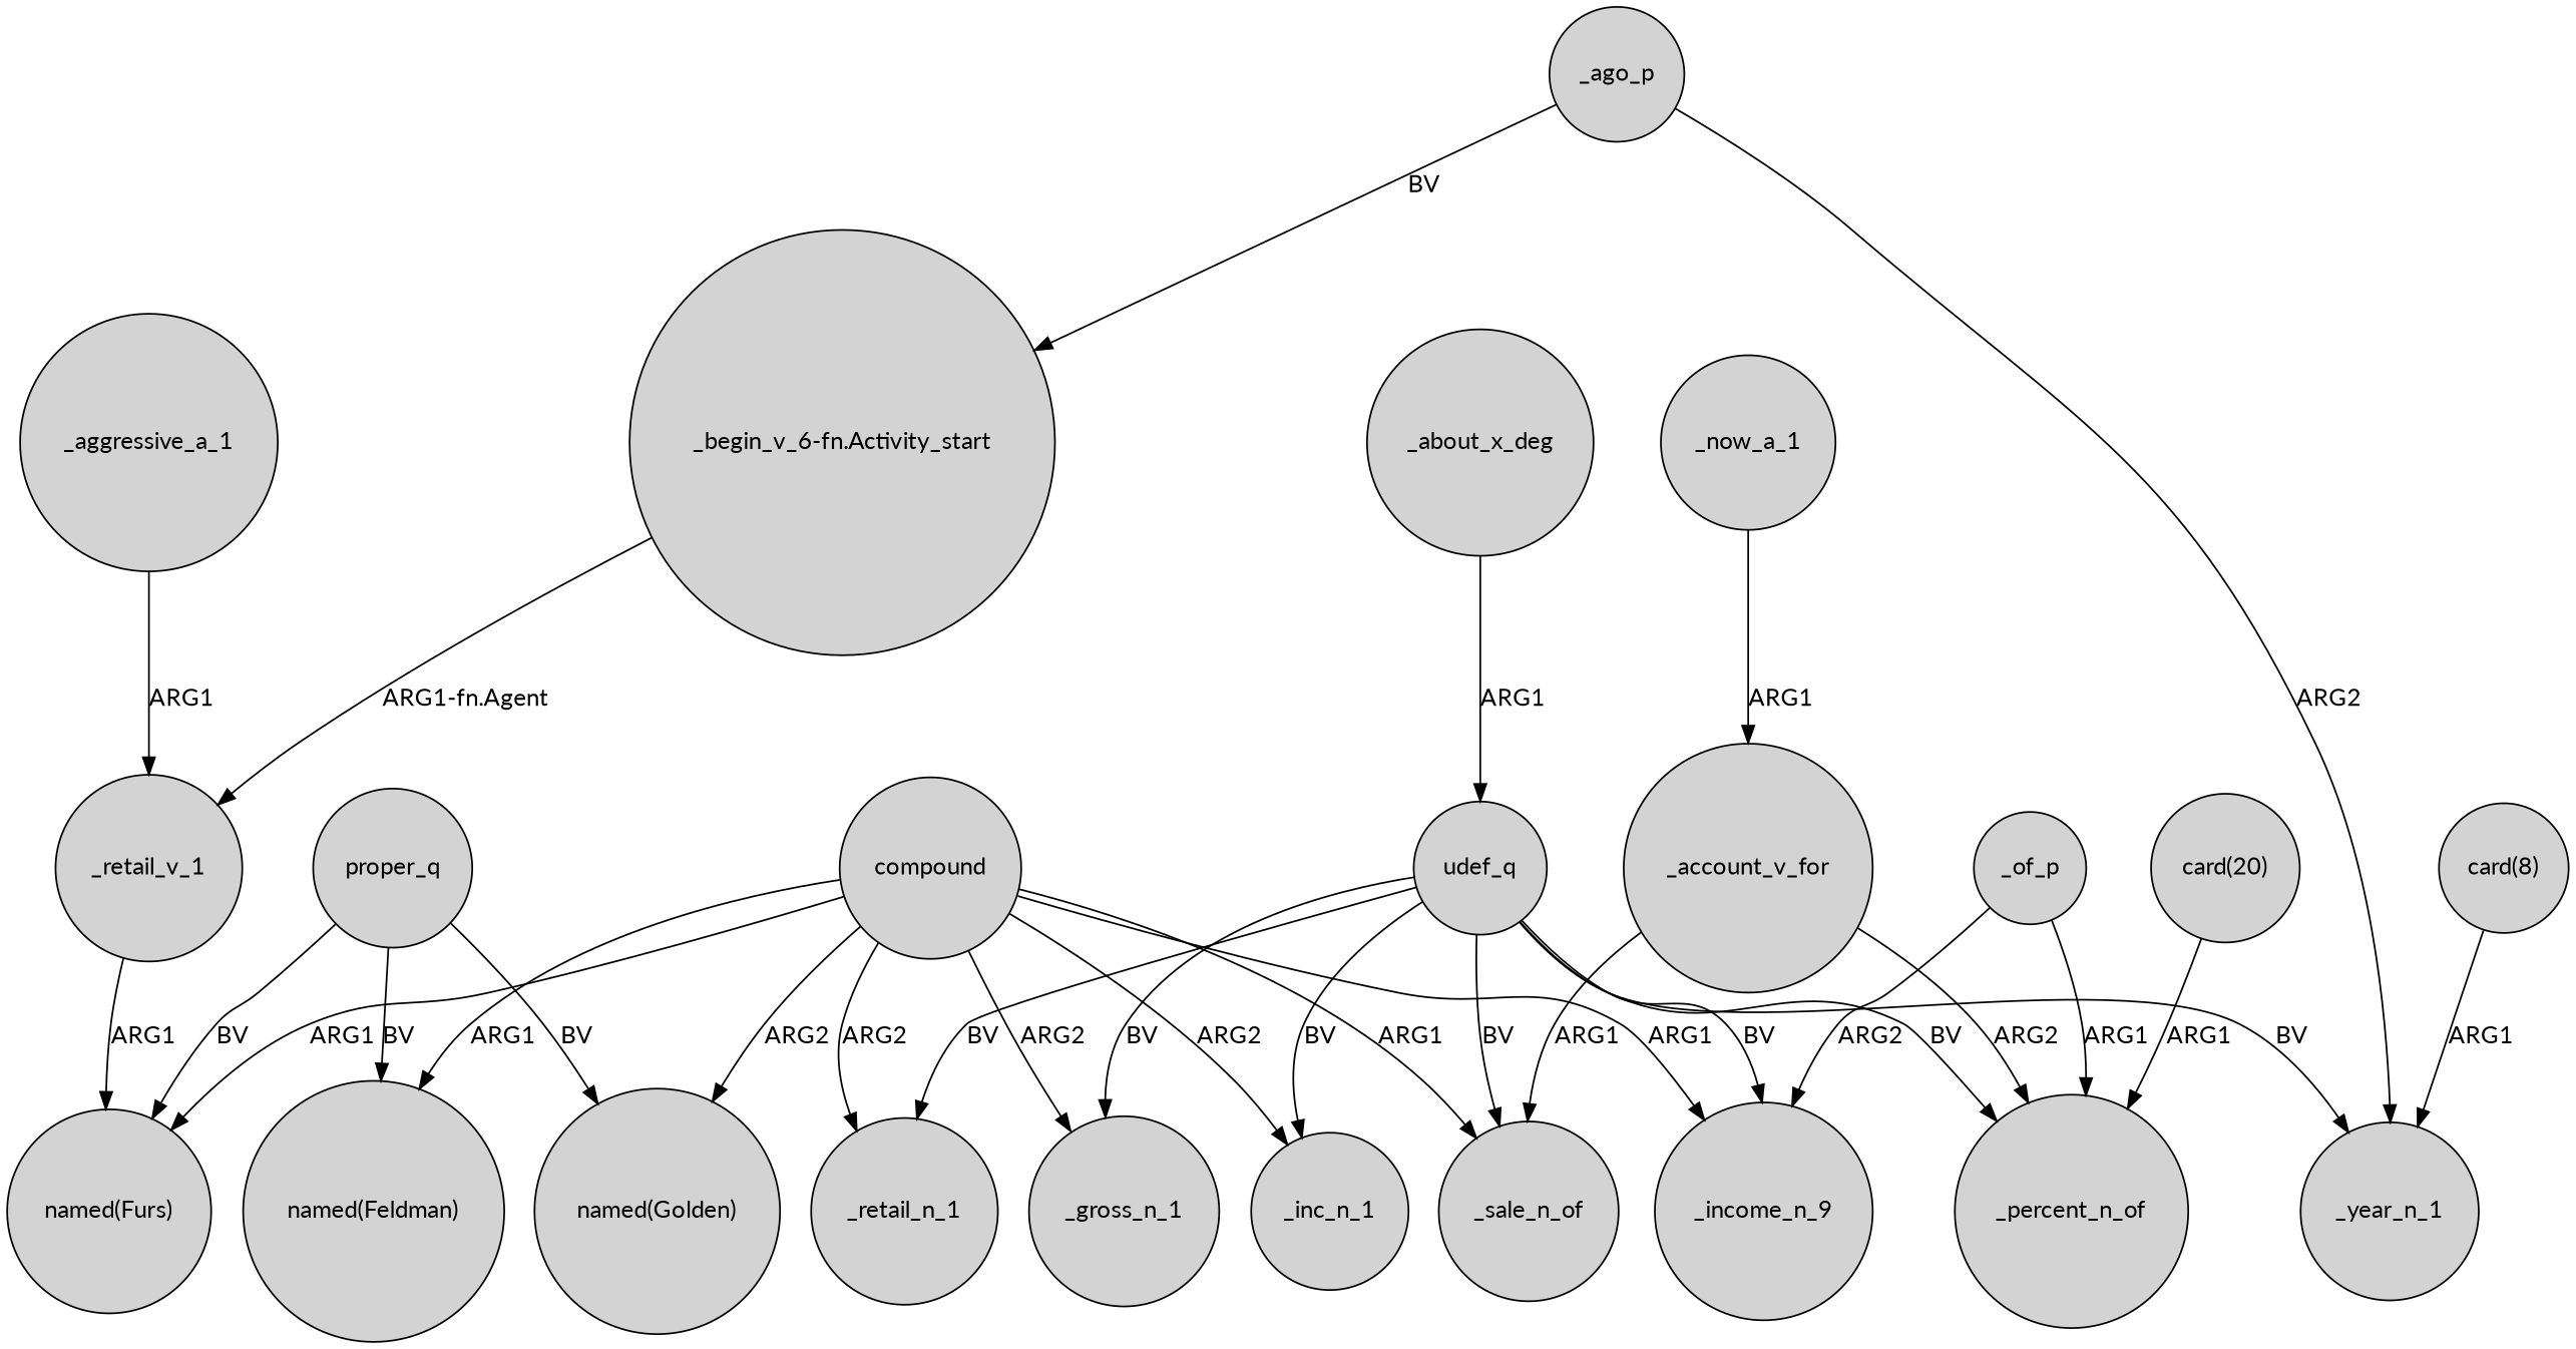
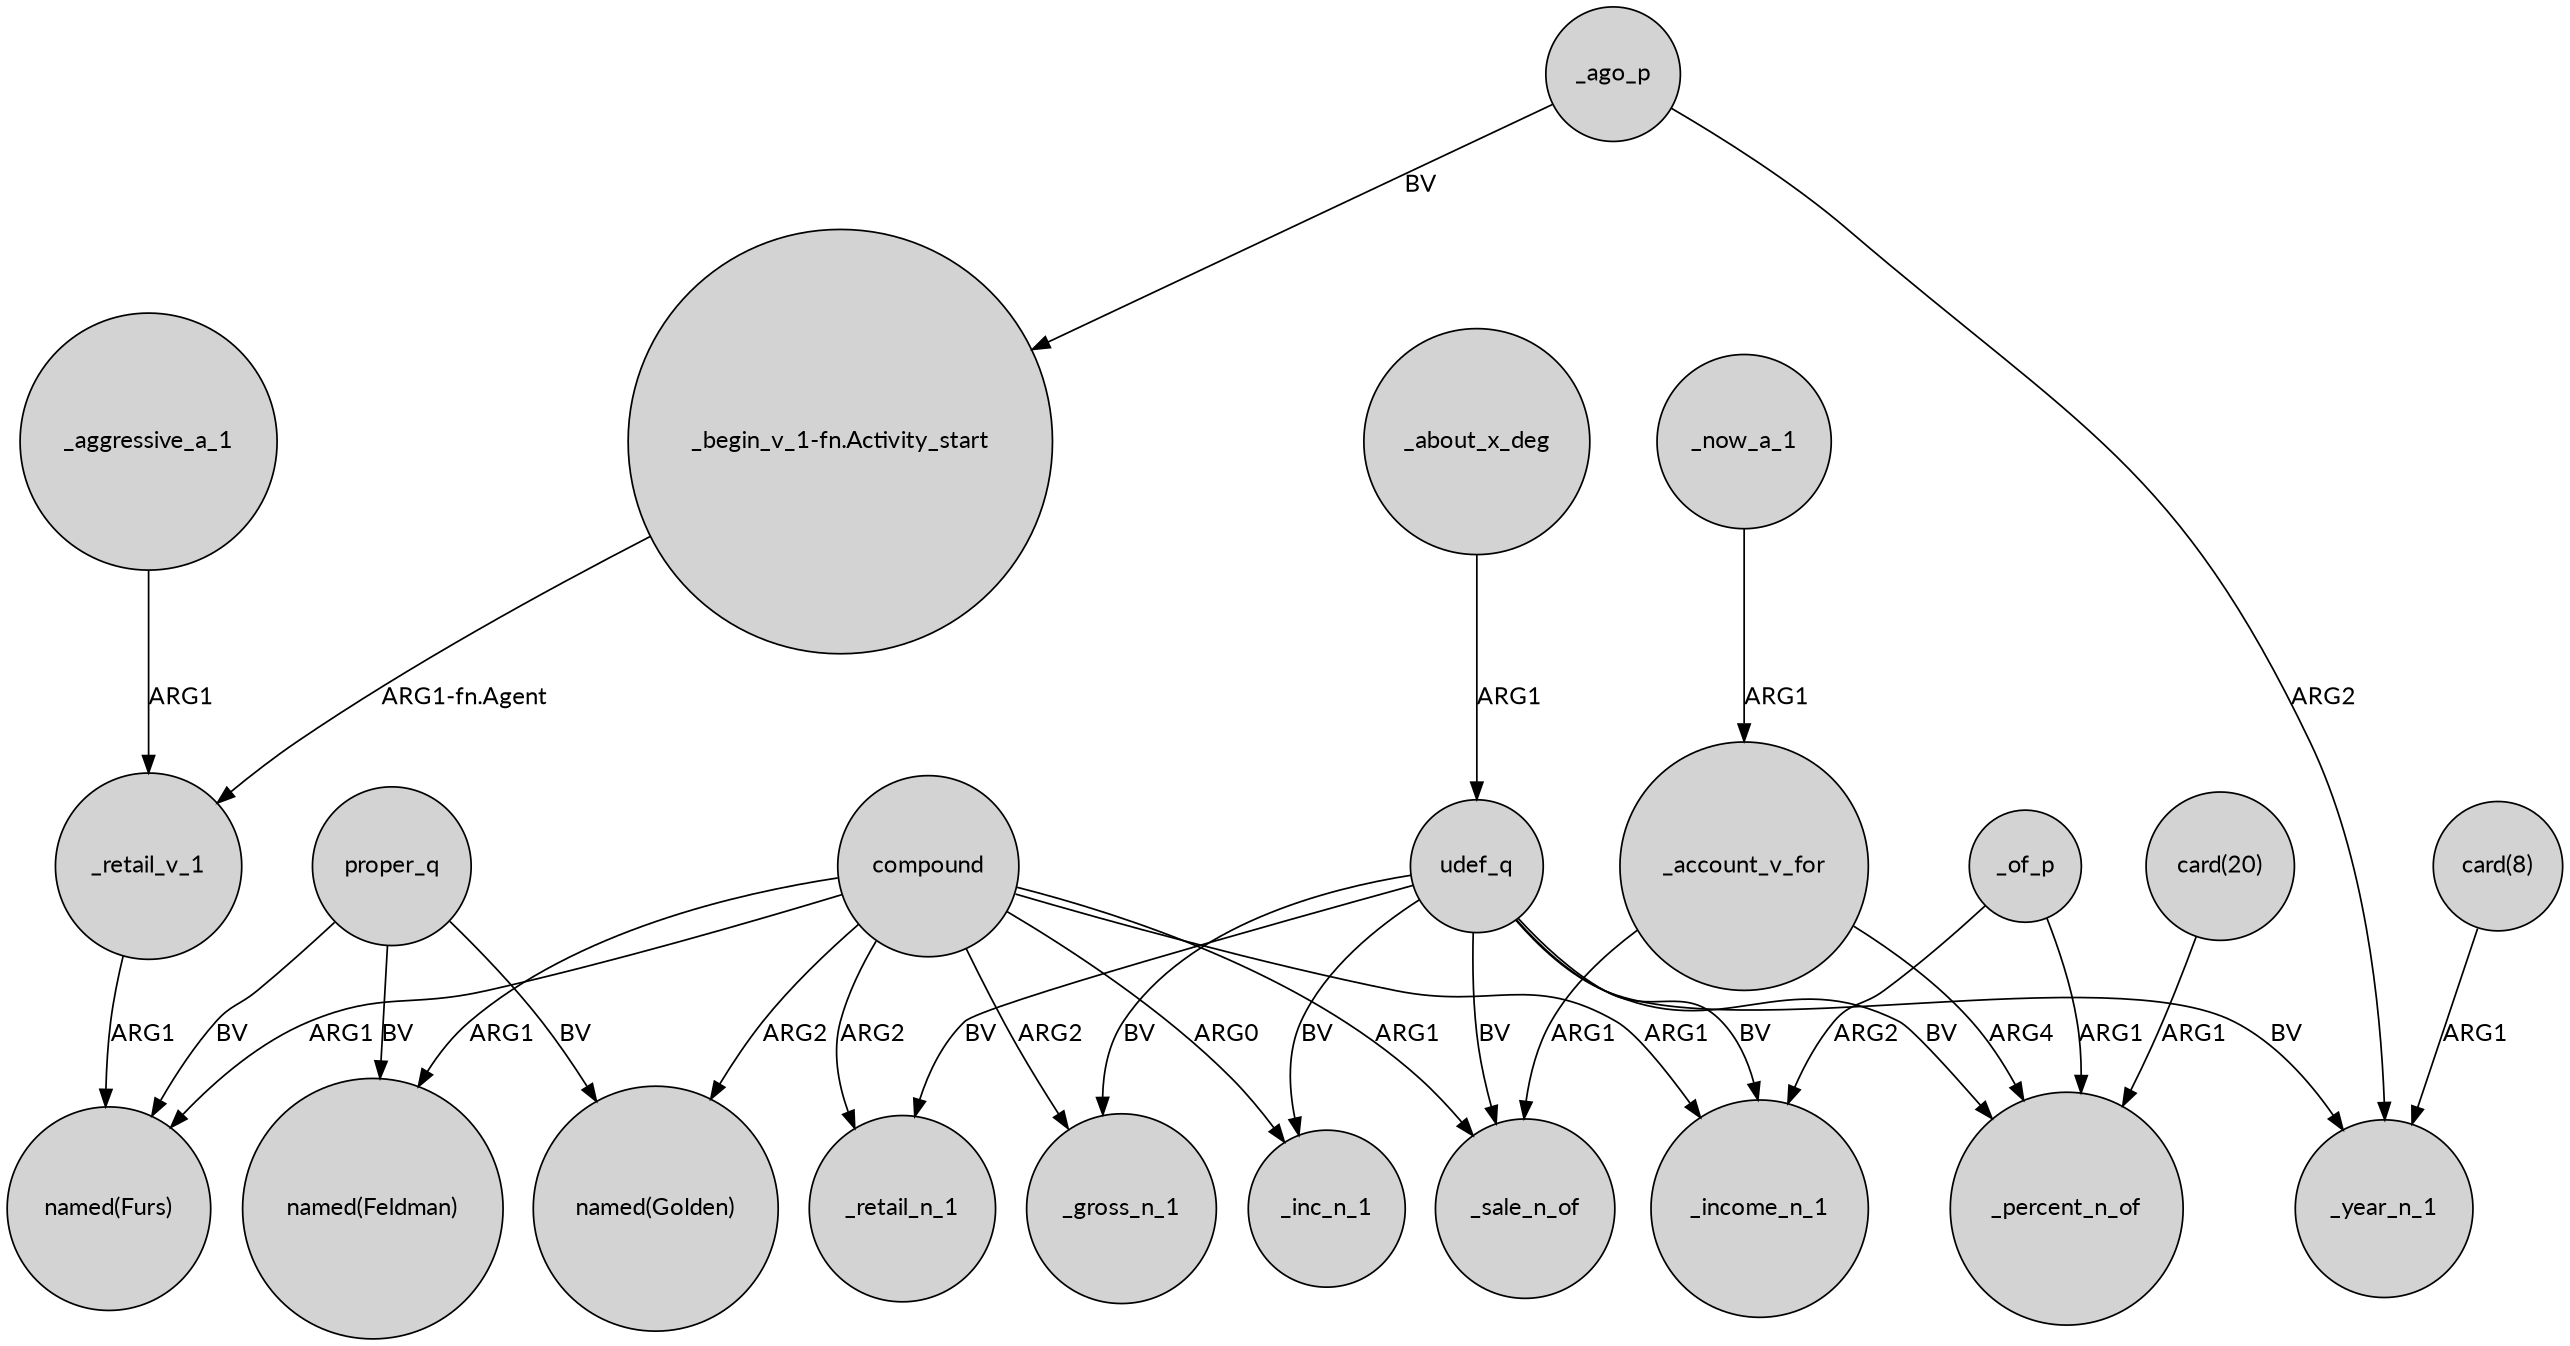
  digraph {
    fontname=Lato
    node [fontname=Lato shape=circle style=filled]
    edge [fontname=Lato]
    compound
    "named(Golden)"
    _inc_n_1
-   _income_n_1 [label=_income_n_9]
+   _income_n_1
    _retail_n_1
    _gross_n_1
    "named(Furs)"
    _sale_n_of
    "named(Feldman)"
    udef_q
    _percent_n_of
    _year_n_1
    _ago_p
-   "_begin_v_1-fn.Activity_start" [label="_begin_v_6-fn.Activity_start"]
+   "_begin_v_1-fn.Activity_start"
    _retail_v_1
    _about_x_deg
    _now_a_1
    _account_v_for
    _of_p
    proper_q
    _aggressive_a_1
    "card(8)"
    "card(20)"
    compound -> "named(Golden)" [label=ARG2]
-   compound -> _inc_n_1 [label=ARG2]
+   compound -> _inc_n_1 [label=ARG0]
    compound -> _income_n_1 [label=ARG1]
    compound -> _retail_n_1 [label=ARG2]
    compound -> _gross_n_1 [label=ARG2]
    compound -> "named(Furs)" [label=ARG1]
    compound -> _sale_n_of [label=ARG1]
    compound -> "named(Feldman)" [label=ARG1]
    udef_q -> _inc_n_1 [label=BV]
    udef_q -> _income_n_1 [label=BV]
    udef_q -> _retail_n_1 [label=BV]
    udef_q -> _gross_n_1 [label=BV]
    udef_q -> _sale_n_of [label=BV]
    udef_q -> _percent_n_of [label=BV]
    udef_q -> _year_n_1 [label=BV]
    _ago_p -> _year_n_1 [label=ARG2]
    _ago_p -> "_begin_v_1-fn.Activity_start" [label=BV]
    "_begin_v_1-fn.Activity_start" -> _retail_v_1 [label="ARG1-fn.Agent"]
    _retail_v_1 -> "named(Furs)" [label=ARG1]
    _about_x_deg -> udef_q [label=ARG1]
    _now_a_1 -> _account_v_for [label=ARG1]
    _account_v_for -> _sale_n_of [label=ARG1]
-   _account_v_for -> _percent_n_of [label=ARG2]
+   _account_v_for -> _percent_n_of [label=ARG4]
    _of_p -> _income_n_1 [label=ARG2]
    _of_p -> _percent_n_of [label=ARG1]
    proper_q -> "named(Golden)" [label=BV]
    proper_q -> "named(Furs)" [label=BV]
    proper_q -> "named(Feldman)" [label=BV]
    _aggressive_a_1 -> _retail_v_1 [label=ARG1]
    "card(8)" -> _year_n_1 [label=ARG1]
    "card(20)" -> _percent_n_of [label=ARG1]
  }
